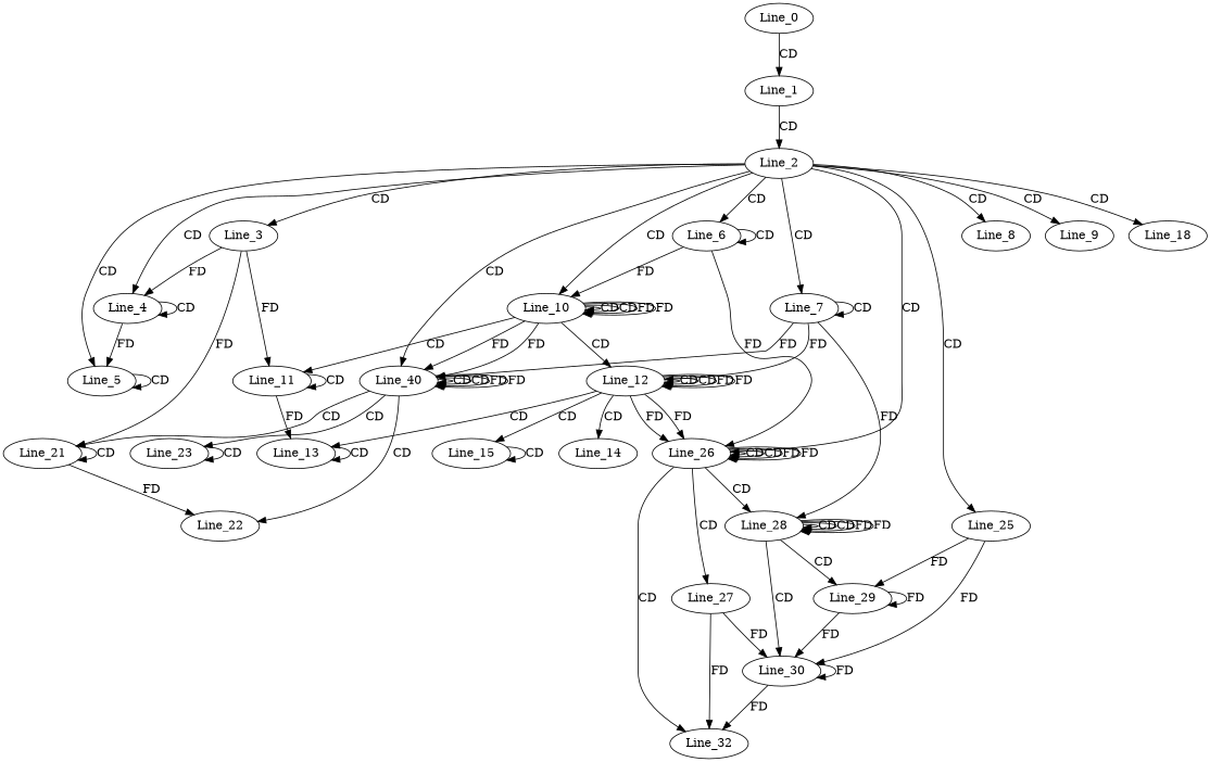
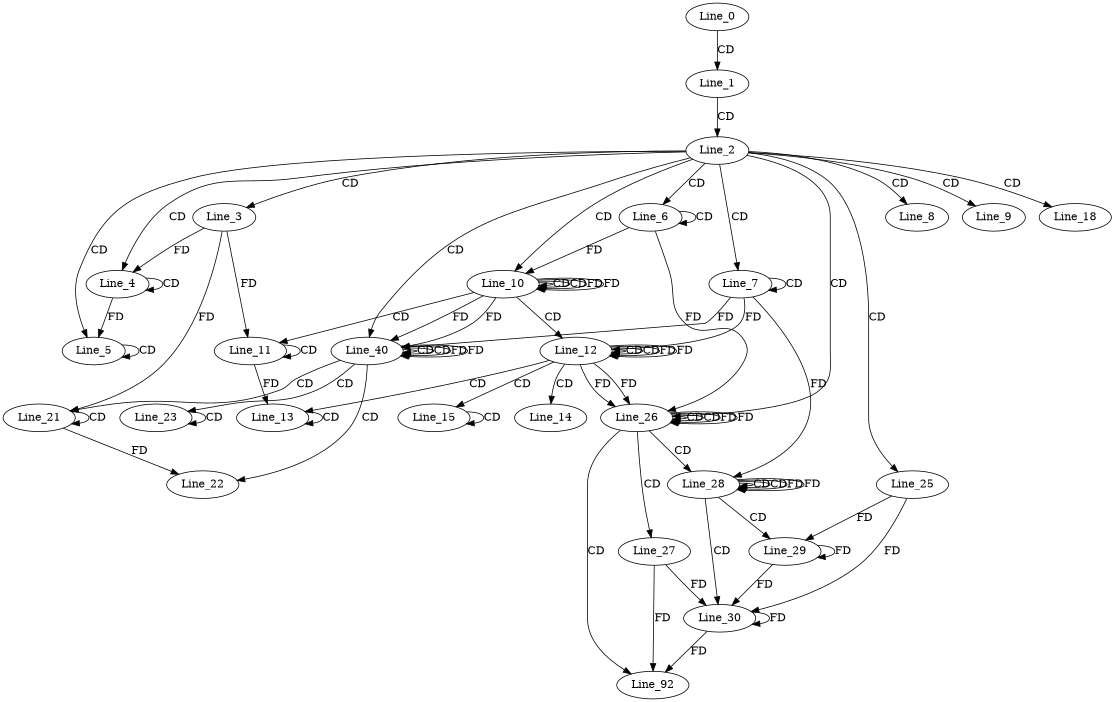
  digraph {
    Line_0
    Line_1
    Line_2
    Line_3
    Line_4
    Line_5
    Line_6
    Line_7
    Line_8
    Line_9
    Line_10
    Line_18
    n13 [label=Line_40]
    Line_25
    Line_26
    Line_11
    Line_21
    Line_12
    Line_28
    Line_22
    Line_23
    Line_29
    Line_30
    Line_27
-   Line_32
+   Line_32 [label=Line_92]
    Line_13
    Line_14
    Line_15
    Line_0 -> Line_1 [label=CD]
    Line_1 -> Line_2 [label=CD]
    Line_2 -> Line_3 [label=CD]
    Line_2 -> Line_4 [label=CD]
    Line_2 -> Line_5 [label=CD]
    Line_2 -> Line_6 [label=CD]
    Line_2 -> Line_7 [label=CD]
    Line_2 -> Line_8 [label=CD]
    Line_2 -> Line_9 [label=CD]
    Line_2 -> Line_10 [label=CD]
    Line_2 -> Line_18 [label=CD]
    Line_2 -> n13 [label=CD]
    Line_2 -> Line_25 [label=CD]
    Line_2 -> Line_26 [label=CD]
    Line_3 -> Line_4 [label=FD]
    Line_3 -> Line_11 [label=FD]
    Line_3 -> Line_21 [label=FD]
    Line_4 -> Line_4 [label=CD]
    Line_4 -> Line_5 [label=FD]
    Line_5 -> Line_5 [label=CD]
    Line_6 -> Line_6 [label=CD]
    Line_6 -> Line_10 [label=FD]
    Line_6 -> Line_26 [label=FD]
    Line_7 -> Line_7 [label=CD]
    Line_7 -> n13 [label=FD]
    Line_7 -> Line_12 [label=FD]
    Line_7 -> Line_28 [label=FD]
    Line_10 -> Line_10 [label=CD]
    Line_10 -> Line_10 [label=CD]
    Line_10 -> Line_10 [label=FD]
    Line_10 -> Line_10 [label=FD]
    Line_10 -> n13 [label=FD]
    Line_10 -> n13 [label=FD]
    Line_10 -> Line_11 [label=CD]
    Line_10 -> Line_12 [label=CD]
    n13 -> n13 [label=CD]
    n13 -> n13 [label=CD]
    n13 -> n13 [label=FD]
    n13 -> n13 [label=FD]
    n13 -> Line_21 [label=CD]
    n13 -> Line_22 [label=CD]
    n13 -> Line_23 [label=CD]
    Line_25 -> Line_29 [label=FD]
    Line_25 -> Line_30 [label=FD]
    Line_26 -> Line_26 [label=CD]
    Line_26 -> Line_26 [label=CD]
    Line_26 -> Line_26 [label=FD]
    Line_26 -> Line_26 [label=FD]
    Line_26 -> Line_28 [label=CD]
    Line_26 -> Line_27 [label=CD]
    Line_26 -> Line_32 [label=CD]
    Line_11 -> Line_11 [label=CD]
    Line_11 -> Line_13 [label=FD]
    Line_21 -> Line_21 [label=CD]
    Line_21 -> Line_22 [label=FD]
    Line_12 -> Line_26 [label=FD]
    Line_12 -> Line_26 [label=FD]
    Line_12 -> Line_12 [label=CD]
    Line_12 -> Line_12 [label=CD]
    Line_12 -> Line_12 [label=FD]
    Line_12 -> Line_12 [label=FD]
    Line_12 -> Line_13 [label=CD]
    Line_12 -> Line_14 [label=CD]
    Line_12 -> Line_15 [label=CD]
    Line_28 -> Line_28 [label=CD]
    Line_28 -> Line_28 [label=CD]
    Line_28 -> Line_28 [label=FD]
    Line_28 -> Line_28 [label=FD]
    Line_28 -> Line_29 [label=CD]
    Line_28 -> Line_30 [label=CD]
    Line_23 -> Line_23 [label=CD]
    Line_29 -> Line_29 [label=FD]
    Line_29 -> Line_30 [label=FD]
    Line_30 -> Line_30 [label=FD]
    Line_30 -> Line_32 [label=FD]
    Line_27 -> Line_30 [label=FD]
    Line_27 -> Line_32 [label=FD]
    Line_13 -> Line_13 [label=CD]
    Line_15 -> Line_15 [label=CD]
  }
